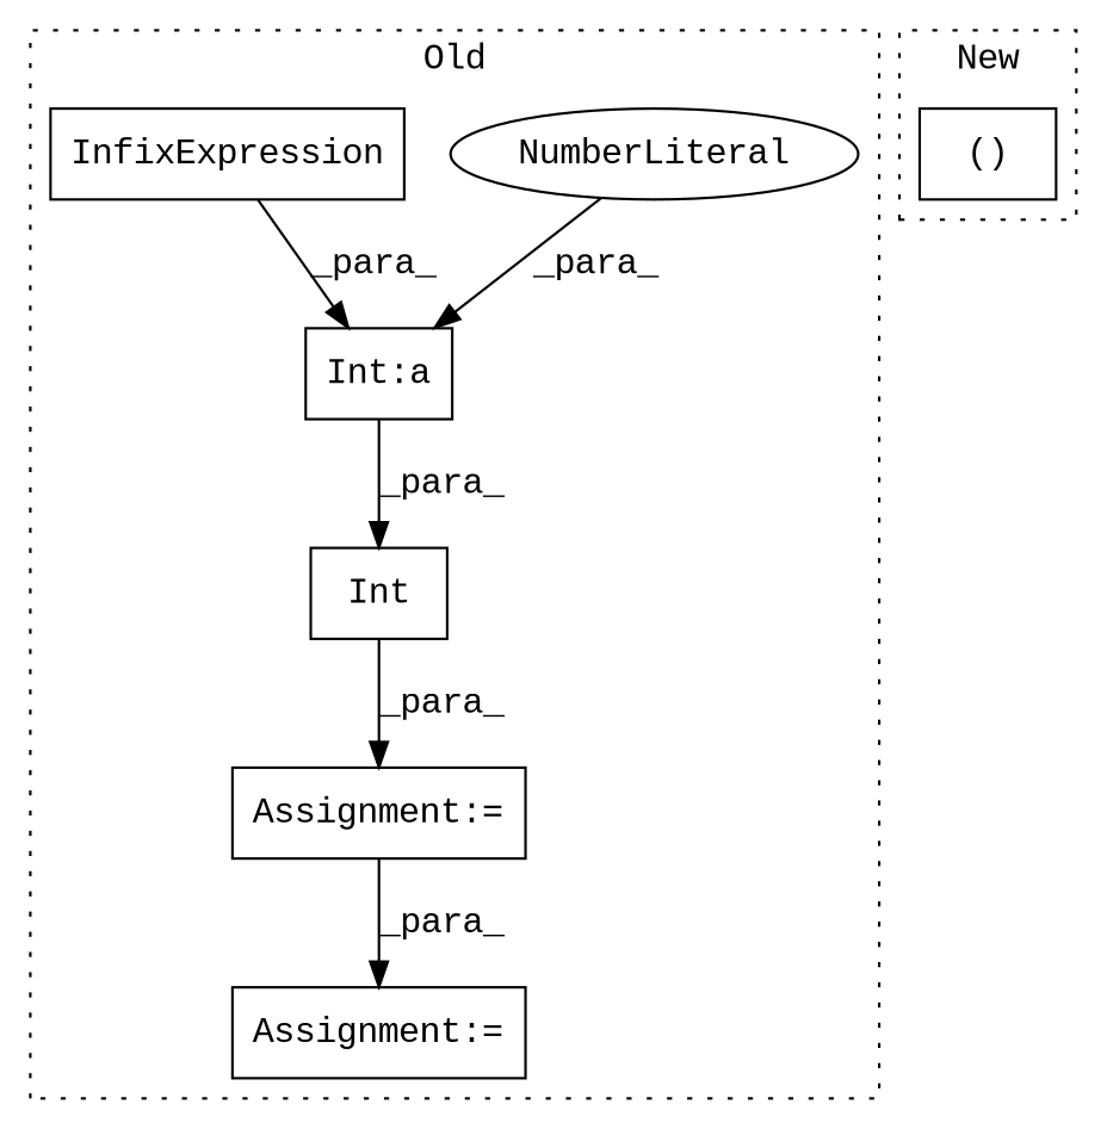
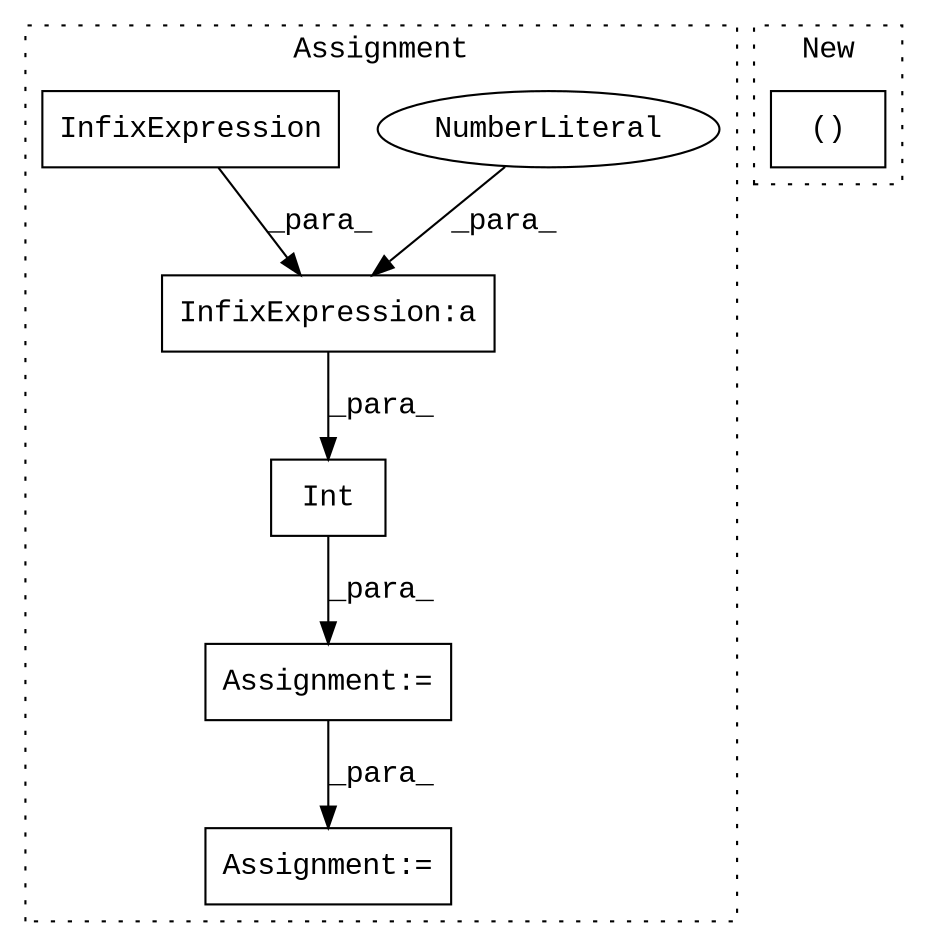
  digraph {
    fontname="Liberation Mono"
    node [a=7 fontname="Liberation Mono" l=1 shape=box]
    edge [fontname="Liberation Mono"]
    n1 [a=32 l="4,1" label=Int s="4635,4653"]
    n2 [label="Assignment:=" s=4634]
-   n3 [a=27 l=3 label="Int:a" s=4649]
+   n3 [a=27 l=3 label="InfixExpression:a" s=4649]
    n4 [a=34 label=NumberLiteral s=4652 shape=ellipse]
    n5 [label="Assignment:=" s=4851]
    n6 [a=22 l=10 label=InfixExpression s=4639]
    n7 [a=106 l=335 label="()" s=5947]
    subgraph cluster_1 {
-     label=Old
+     label=Assignment
      style=dotted
      n1
      n2
      n3
      n4
      n5
      n6
    }
    subgraph cluster_2 {
      label=New
      style=dotted
      n7
    }
    n1 -> n2 [label=_para_]
    n2 -> n5 [label=_para_]
    n3 -> n1 [label=_para_]
    n4 -> n3 [label=_para_]
    n6 -> n3 [label=_para_]
  }
